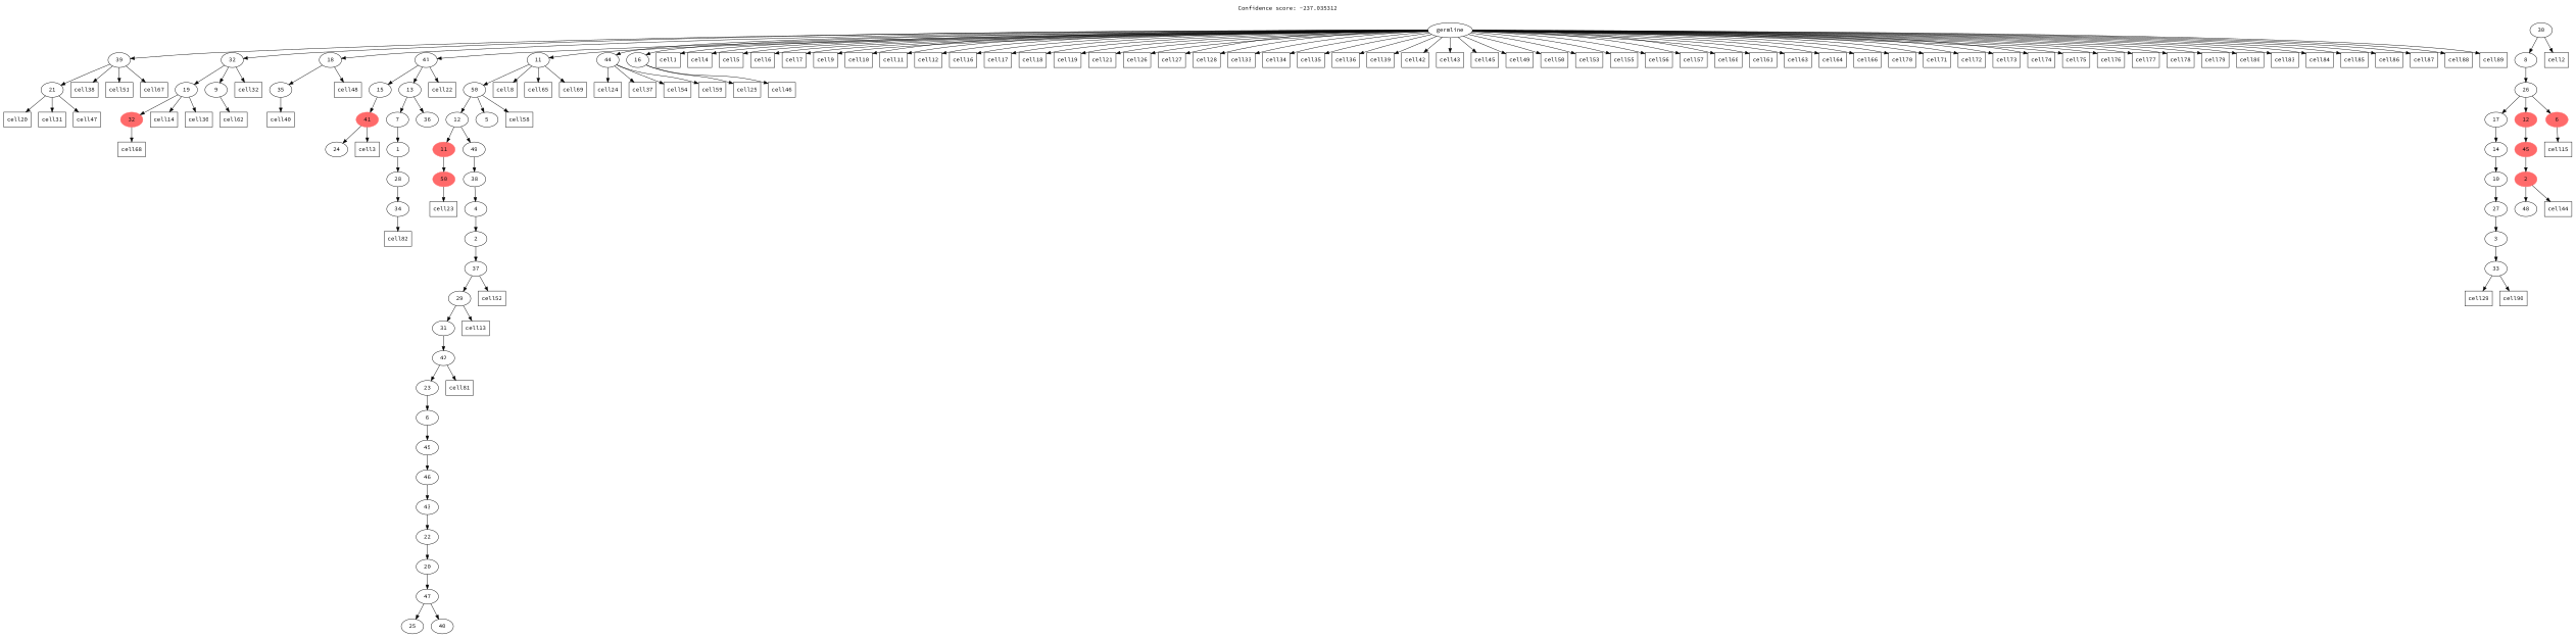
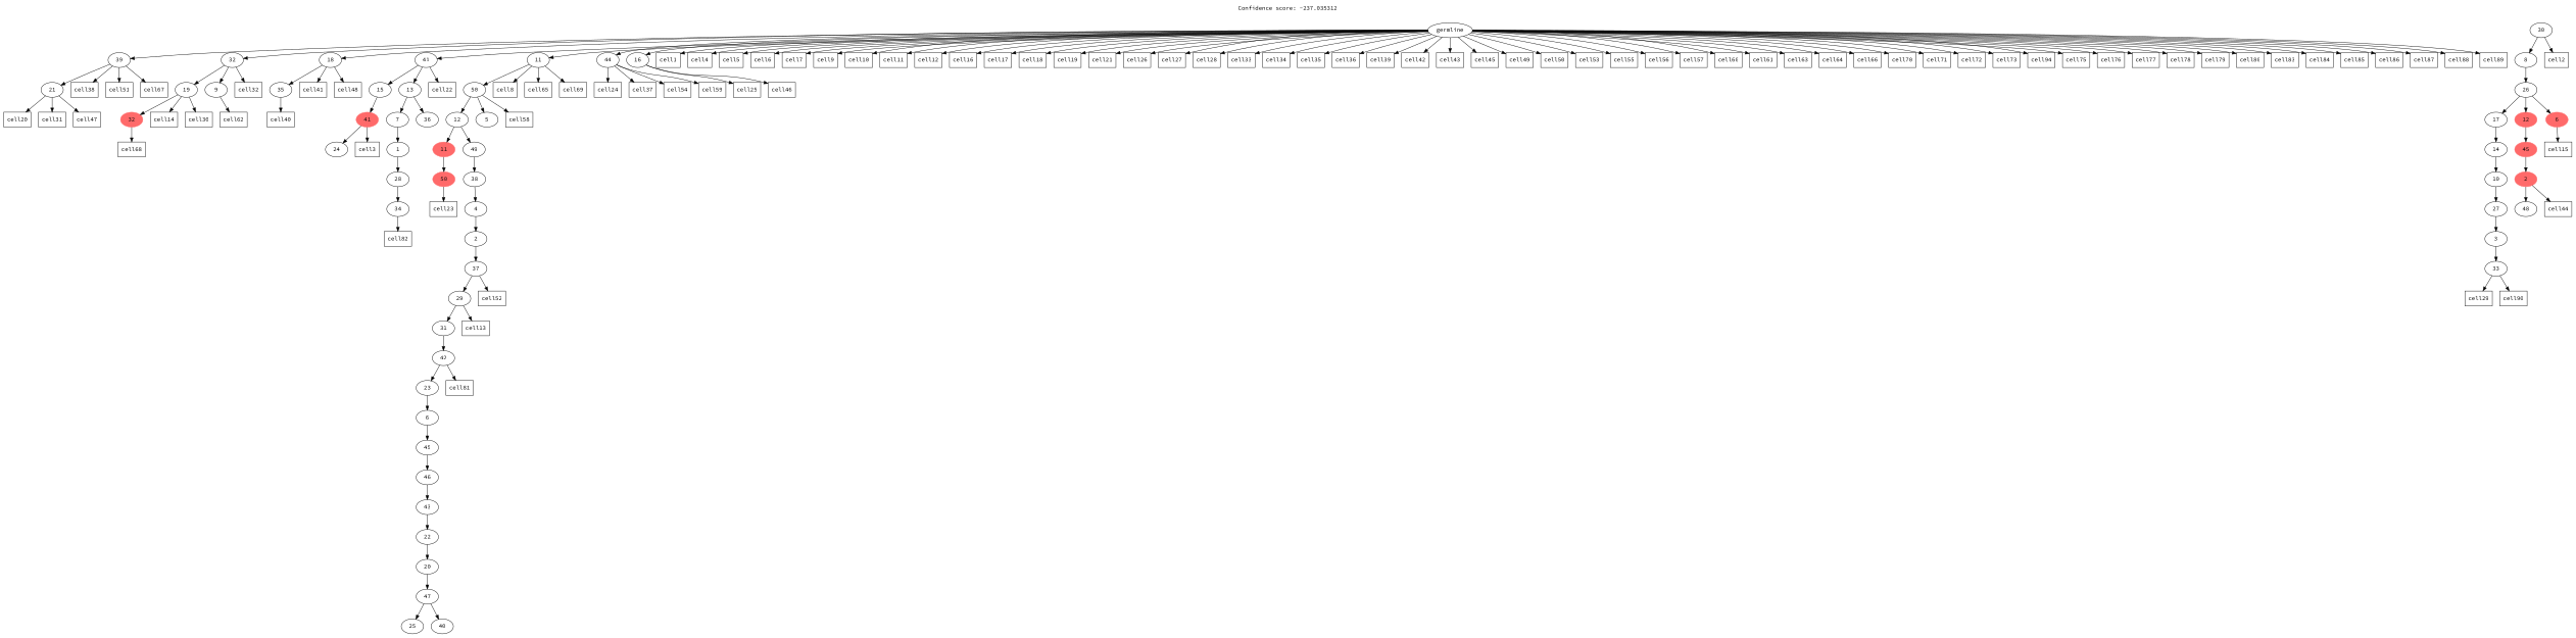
  digraph {
    fontname="Source Code Pro"
    label="Confidence score: -237.035312"
    labelloc=t
    node [fontname="Source Code Pro" shape=box]
    edge [fontname="Source Code Pro"]
    n1 [label=39 shape=""]
    n2 [label=21 shape=""]
    cell38
    cell51
    cell67
    cell20
    cell31
    cell47
    n9 [label=19 shape=""]
    n10 [color=indianred1 label=32 style=filled shape=""]
    cell14
    cell30
    cell68
    n14 [label=32 shape=""]
    n15 [label=9 shape=""]
    cell32
    cell62
    n18 [label=18 shape=""]
    n19 [label=35 shape=""]
+   cell41
    cell48
    cell40
    n23 [color=indianred1 label=41 style=filled shape=""]
    n24 [label=24 shape=""]
    cell3
    n26 [label=15 shape=""]
    n27 [label=28 shape=""]
    n28 [label=34 shape=""]
    cell82
    n30 [label=1 shape=""]
    n31 [label=7 shape=""]
    n32 [label=13 shape=""]
    n33 [label=36 shape=""]
    n34 [label=41 shape=""]
    cell22
    n36 [color=indianred1 label=11 style=filled shape=""]
    n37 [color=indianred1 label=50 style=filled shape=""]
    cell23
    n39 [label=3 shape=""]
    n40 [label=33 shape=""]
    cell29
    cell90
    n43 [label=27 shape=""]
    n44 [label=10 shape=""]
    n45 [label=14 shape=""]
    n46 [label=17 shape=""]
    n47 [color=indianred1 label=2 style=filled shape=""]
    n48 [label=48 shape=""]
    cell44
    n50 [color=indianred1 label=45 style=filled shape=""]
    n51 [color=indianred1 label=12 style=filled shape=""]
    n52 [label=26 shape=""]
    n53 [color=indianred1 label=6 style=filled shape=""]
    cell15
    n55 [label=8 shape=""]
    n56 [label=30 shape=""]
    cell2
    n58 [label=25 shape=""]
    n59 [label=47 shape=""]
    n60 [label=40 shape=""]
    n61 [label=20 shape=""]
    n62 [label=22 shape=""]
    n63 [label=43 shape=""]
    n64 [label=46 shape=""]
    n65 [label=45 shape=""]
    n66 [label=6 shape=""]
    n67 [label=23 shape=""]
    n68 [label=42 shape=""]
    cell81
    n70 [label=31 shape=""]
    n71 [label=29 shape=""]
    cell13
    n73 [label=37 shape=""]
    cell52
    n75 [label=2 shape=""]
    n76 [label=4 shape=""]
    n77 [label=38 shape=""]
    n78 [label=49 shape=""]
    n79 [label=12 shape=""]
    n80 [label=50 shape=""]
    n81 [label=5 shape=""]
    cell58
    n83 [label=11 shape=""]
    cell8
    cell65
    cell69
    n87 [label=germline shape=""]
    n88 [label=44 shape=""]
    n89 [label=16 shape=""]
    cell1
    cell4
    cell5
    cell6
    cell7
    cell9
    cell10
    cell11
    cell12
    cell16
    cell17
    cell18
    cell19
    cell21
    cell26
    cell27
    cell28
    cell33
    cell34
    cell35
    cell36
    cell39
    cell42
    cell43
    cell45
    cell49
    cell50
    cell53
    cell55
    cell56
    cell57
    cell60
    cell61
    cell63
    cell64
    cell66
    cell70
    cell71
    cell72
    cell73
-   cell74
+   cell74 [label=cell94]
    cell75
    cell76
    cell77
    cell78
    cell79
    cell80
    cell83
    cell84
    cell85
    cell86
    cell87
    cell88
    cell89
    cell24
    cell37
    cell54
    cell59
    cell25
    cell46
    n1 -> n2
    n1 -> cell38
    n1 -> cell51
    n1 -> cell67
    n2 -> cell20
    n2 -> cell31
    n2 -> cell47
    n9 -> n10
    n9 -> cell14
    n9 -> cell30
    n10 -> cell68
    n14 -> n9
    n14 -> n15
    n14 -> cell32
    n15 -> cell62
    n18 -> n19
+   n18 -> cell41
    n18 -> cell48
    n19 -> cell40
    n23 -> n24
    n23 -> cell3
    n26 -> n23
    n27 -> n28
    n28 -> cell82
    n30 -> n27
    n31 -> n30
    n32 -> n31
    n32 -> n33
    n34 -> n26
    n34 -> n32
    n34 -> cell22
    n36 -> n37
    n37 -> cell23
    n39 -> n40
    n40 -> cell29
    n40 -> cell90
    n43 -> n39
    n44 -> n43
    n45 -> n44
    n46 -> n45
    n47 -> n48
    n47 -> cell44
    n50 -> n47
    n51 -> n50
    n52 -> n46
    n52 -> n51
    n52 -> n53
    n53 -> cell15
    n55 -> n52
    n56 -> n55
    n56 -> cell2
    n59 -> n58
    n59 -> n60
    n61 -> n59
    n62 -> n61
    n63 -> n62
    n64 -> n63
    n65 -> n64
    n66 -> n65
    n67 -> n66
    n68 -> n67
    n68 -> cell81
    n70 -> n68
    n71 -> n70
    n71 -> cell13
    n73 -> n71
    n73 -> cell52
    n75 -> n73
    n76 -> n75
    n77 -> n76
    n78 -> n77
    n79 -> n36
    n79 -> n78
    n80 -> n79
    n80 -> n81
    n80 -> cell58
    n83 -> n80
    n83 -> cell8
    n83 -> cell65
    n83 -> cell69
    n87 -> n1
    n87 -> n14
    n87 -> n18
    n87 -> n34
    n87 -> n83
    n87 -> n88
    n87 -> n89
    n87 -> cell1
    n87 -> cell4
    n87 -> cell5
    n87 -> cell6
    n87 -> cell7
    n87 -> cell9
    n87 -> cell10
    n87 -> cell11
    n87 -> cell12
    n87 -> cell16
    n87 -> cell17
    n87 -> cell18
    n87 -> cell19
    n87 -> cell21
    n87 -> cell26
    n87 -> cell27
    n87 -> cell28
    n87 -> cell33
    n87 -> cell34
    n87 -> cell35
    n87 -> cell36
    n87 -> cell39
    n87 -> cell42
    n87 -> cell43
    n87 -> cell45
    n87 -> cell49
    n87 -> cell50
    n87 -> cell53
    n87 -> cell55
    n87 -> cell56
    n87 -> cell57
    n87 -> cell60
    n87 -> cell61
    n87 -> cell63
    n87 -> cell64
    n87 -> cell66
    n87 -> cell70
    n87 -> cell71
    n87 -> cell72
    n87 -> cell73
    n87 -> cell74
    n87 -> cell75
    n87 -> cell76
    n87 -> cell77
    n87 -> cell78
    n87 -> cell79
    n87 -> cell80
    n87 -> cell83
    n87 -> cell84
    n87 -> cell85
    n87 -> cell86
    n87 -> cell87
    n87 -> cell88
    n87 -> cell89
    n88 -> cell24
    n88 -> cell37
    n88 -> cell54
    n88 -> cell59
    n89 -> cell25
    n89 -> cell46
  }
